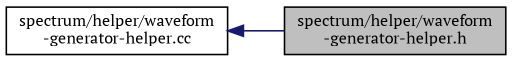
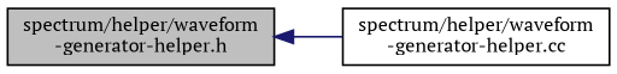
  digraph {
    rankdir=LR
    fontname="PT Serif"
    node [color=black fontname="PT Serif" fontsize=10 shape=record style=filled]
    n1 [fillcolor=grey75 fontcolor=black height=0.2 label="spectrum/helper/waveform\l-generator-helper.h" width=0.4]
    n2 [fillcolor=white height=0.2 label="spectrum/helper/waveform\l-generator-helper.cc" width=0.4]
-   n2 -> n1 [color=midnightblue dir=back fontname="PT Serif" fontsize=10 labelfontname=Helvetica labelfontsize=10 style=solid]
+   n1 -> n2 [color=midnightblue dir=back fontname="PT Serif" fontsize=10 labelfontname=Helvetica labelfontsize=10 style=solid]
  }
